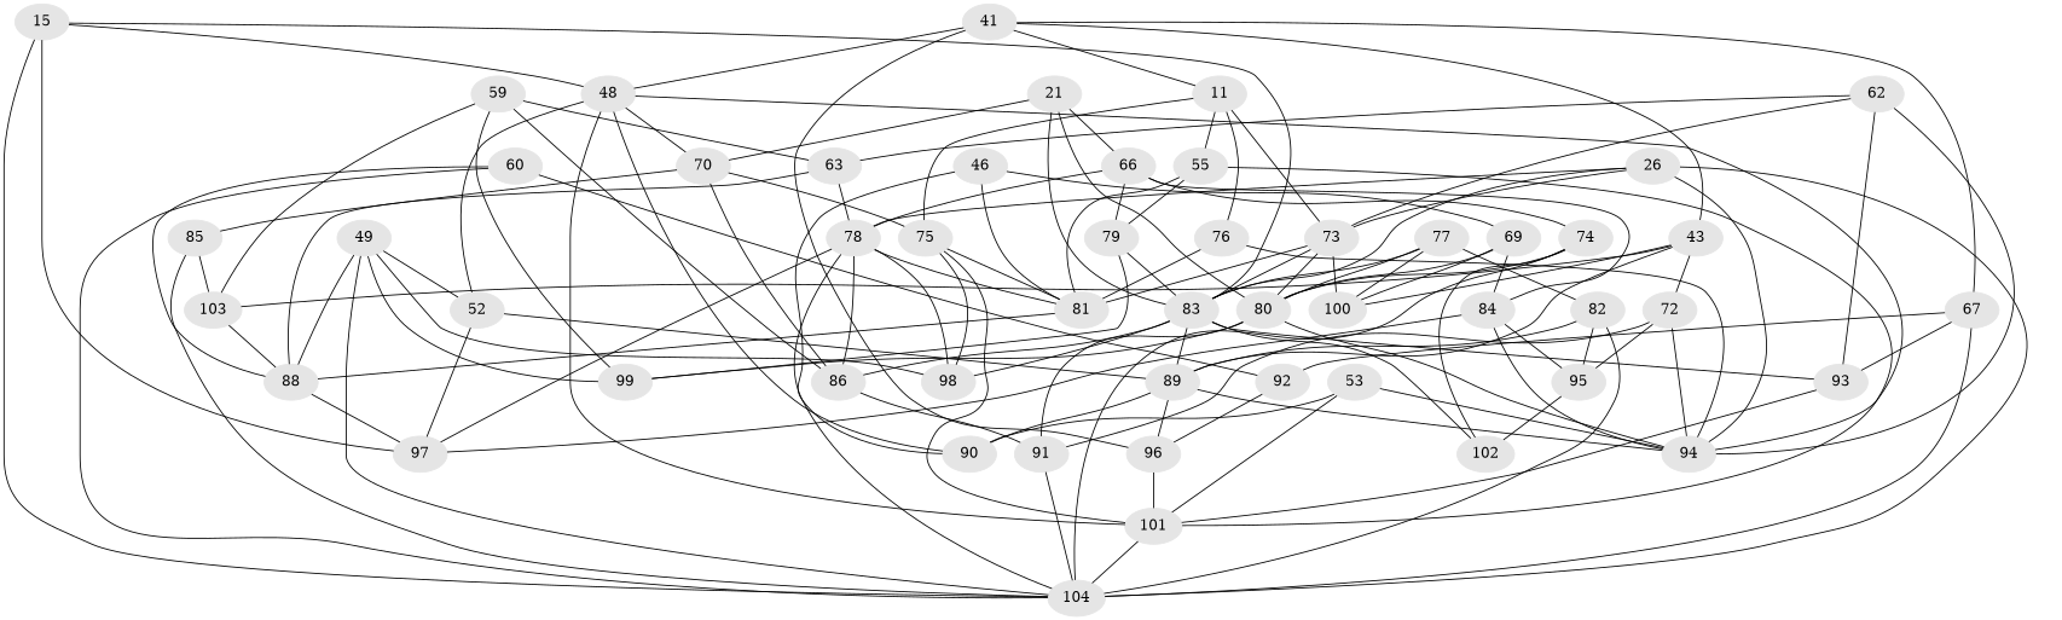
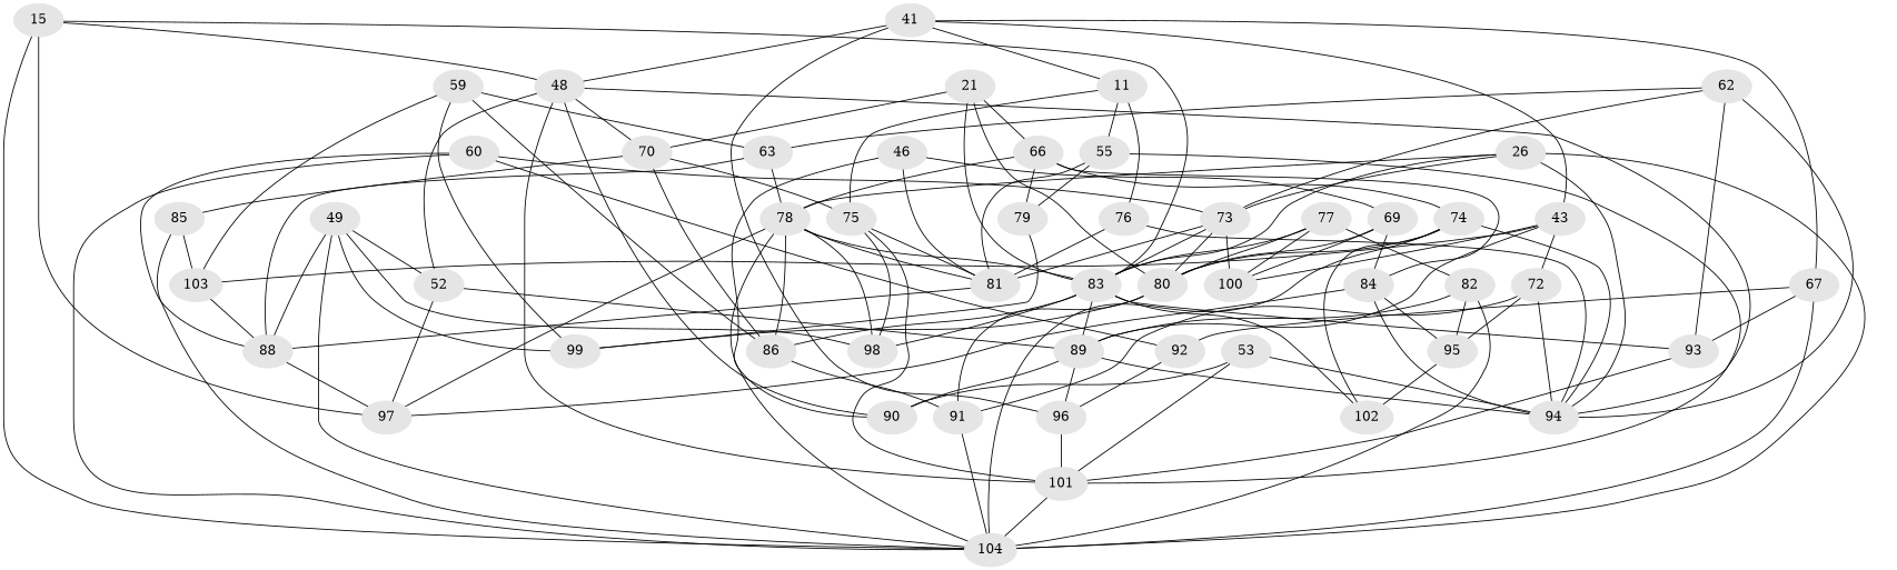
  graph {
    node [color=gray90 style=filled]
    15 [super="+3"]
    48 [super="+6+19"]
    83 [super="+25+54"]
    97 [super="+1"]
    104 [super="+2+17+33+87"]
    70 [super="+45"]
    94 [super="+24+44+37"]
    90 [super="+65"]
    52
    101 [super="+64"]
    89 [super="+18+30"]
    98
    86 [super="+42"]
    93
    102
    66 [super="+20"]
    78 [super="+68"]
    79
    74 [super="+61"]
    84 [super="+47"]
    21
    80 [super="+58+28"]
    75
    85 [super="+36"]
    99
    91
    26 [super="+10"]
    73 [super="+13+34"]
    100
    81 [super="+4+29+56"]
    41 [super="+39"]
    43 [super="+27"]
    n33 [label=11]
    67 [super="+31+50"]
    96 [super="+7"]
    72 [super="+71"]
    103
    55
    76
    92
    95
    88 [super="+12+22"]
    46
    69
    49 [super="+38"]
    53
    59
    63
    60 [super="+23"]
    62
    77
    82
    15 -- 48
    15 -- 83
    15 -- 97 [weight=2]
    15 -- 104 [weight=2]
    48 -- 70
    48 -- 94
    48 -- 90
    48 -- 52
    48 -- 101 [weight=2]
    83 -- 89
    83 -- 98
    83 -- 86 [weight=2]
    83 -- 93
    83 -- 102
    70 -- 86
    70 -- 75
    70 -- 85 [weight=2]
    52 -- 97
    52 -- 89
    101 -- 104
    89 -- 94
    89 -- 90
    89 -- 96
    86 -- 91
    93 -- 101
    66 -- 78
    66 -- 79
    66 -- 74
    66 -- 84 [weight=2]
    78 -- 97
    78 -- 104
    78 -- 98
    78 -- 86
    78 -- 81
-   79 -- 83
+   78 -- 83
    79 -- 99
    74 -- 104
    74 -- 102 [weight=2]
    74 -- 80 [weight=2]
    84 -- 97
    84 -- 94
    84 -- 95
    21 -- 83
    21 -- 70
    21 -- 66
    21 -- 80
-   80 -- 94
+   74 -- 94
    80 -- 99
    80 -- 91
    75 -- 101
    75 -- 98
    75 -- 81
    85 -- 104
    85 -- 103 [weight=2]
    91 -- 104
    26 -- 83
    26 -- 104 [weight=2]
    26 -- 94
    26 -- 78
    26 -- 73
    73 -- 83
    73 -- 80
    73 -- 100
    73 -- 81 [weight=3]
    81 -- 88 [weight=3]
    41 -- 48
    41 -- 43
    41 -- n33
    41 -- 67
    41 -- 96 [weight=2]
    43 -- 89 [weight=2]
    43 -- 100
    43 -- 72
    43 -- 103
    n33 -- 75
    n33 -- 55
    n33 -- 76
    67 -- 104 [weight=4]
    67 -- 93
    67 -- 92 [weight=2]
    96 -- 101
    72 -- 94 [weight=2]
    72 -- 91
    72 -- 95
    103 -- 88
    55 -- 101
    55 -- 79
    55 -- 81
    76 -- 94
    76 -- 81 [weight=2]
    92 -- 96
    95 -- 102
    88 -- 97
    46 -- 90 [weight=2]
    46 -- 81
    46 -- 69
    69 -- 84
    69 -- 80
    69 -- 100
    49 -- 104 [weight=2]
    49 -- 52
    49 -- 98
    49 -- 99
    49 -- 88
    53 -- 94
    53 -- 90 [weight=2]
    53 -- 101
    59 -- 86
    59 -- 99
    59 -- 103
    59 -- 63
    63 -- 78
    63 -- 88
    60 -- 104 [weight=2]
-   n33 -- 73 [weight=2]
+   60 -- 73 [weight=2]
    60 -- 92
    60 -- 88
    62 -- 94
    62 -- 93
    62 -- 73
    62 -- 63
    77 -- 83
    77 -- 80
    77 -- 100
    77 -- 82
    82 -- 104
    82 -- 89
    82 -- 95
  }
